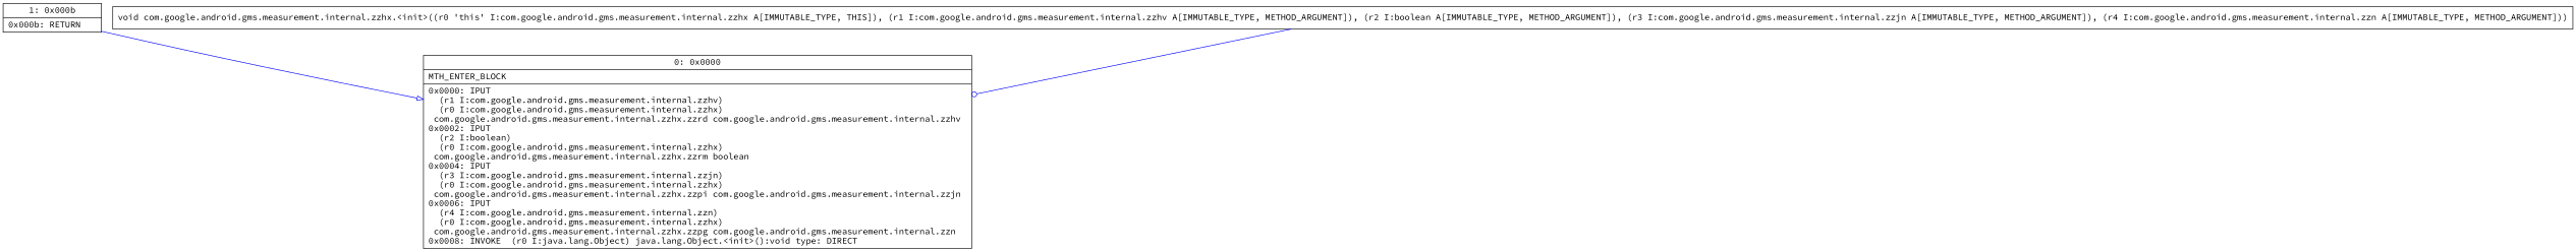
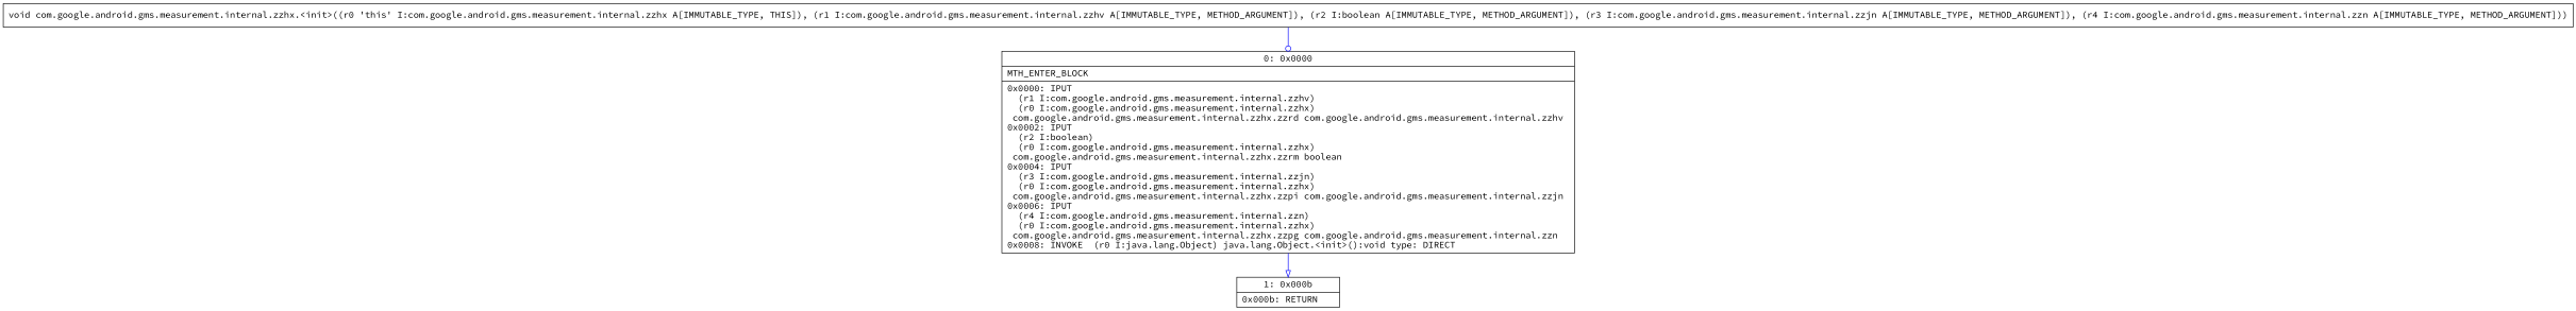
  digraph {
    fontname="Source Code Pro"
    node [shape=record fontname="Source Code Pro"]
    edge [color=blue fontname="Source Code Pro"]
    n1 [label="{0\:\ 0x0000|MTH_ENTER_BLOCK\l|0x0000: IPUT  \l  (r1 I:com.google.android.gms.measurement.internal.zzhv)\l  (r0 I:com.google.android.gms.measurement.internal.zzhx)\l com.google.android.gms.measurement.internal.zzhx.zzrd com.google.android.gms.measurement.internal.zzhv \l0x0002: IPUT  \l  (r2 I:boolean)\l  (r0 I:com.google.android.gms.measurement.internal.zzhx)\l com.google.android.gms.measurement.internal.zzhx.zzrm boolean \l0x0004: IPUT  \l  (r3 I:com.google.android.gms.measurement.internal.zzjn)\l  (r0 I:com.google.android.gms.measurement.internal.zzhx)\l com.google.android.gms.measurement.internal.zzhx.zzpi com.google.android.gms.measurement.internal.zzjn \l0x0006: IPUT  \l  (r4 I:com.google.android.gms.measurement.internal.zzn)\l  (r0 I:com.google.android.gms.measurement.internal.zzhx)\l com.google.android.gms.measurement.internal.zzhx.zzpg com.google.android.gms.measurement.internal.zzn \l0x0008: INVOKE  (r0 I:java.lang.Object) java.lang.Object.\<init\>():void type: DIRECT \l}"]
    n2 [label="{1\:\ 0x000b|0x000b: RETURN   \l}"]
    n3 [label="{void com.google.android.gms.measurement.internal.zzhx.\<init\>((r0 'this' I:com.google.android.gms.measurement.internal.zzhx A[IMMUTABLE_TYPE, THIS]), (r1 I:com.google.android.gms.measurement.internal.zzhv A[IMMUTABLE_TYPE, METHOD_ARGUMENT]), (r2 I:boolean A[IMMUTABLE_TYPE, METHOD_ARGUMENT]), (r3 I:com.google.android.gms.measurement.internal.zzjn A[IMMUTABLE_TYPE, METHOD_ARGUMENT]), (r4 I:com.google.android.gms.measurement.internal.zzn A[IMMUTABLE_TYPE, METHOD_ARGUMENT])) }"]
-   n2 -> n1 [arrowhead=onormal]
+   n1 -> n2 [arrowhead=onormal]
    n3 -> n1 [arrowhead=odot]
  }
